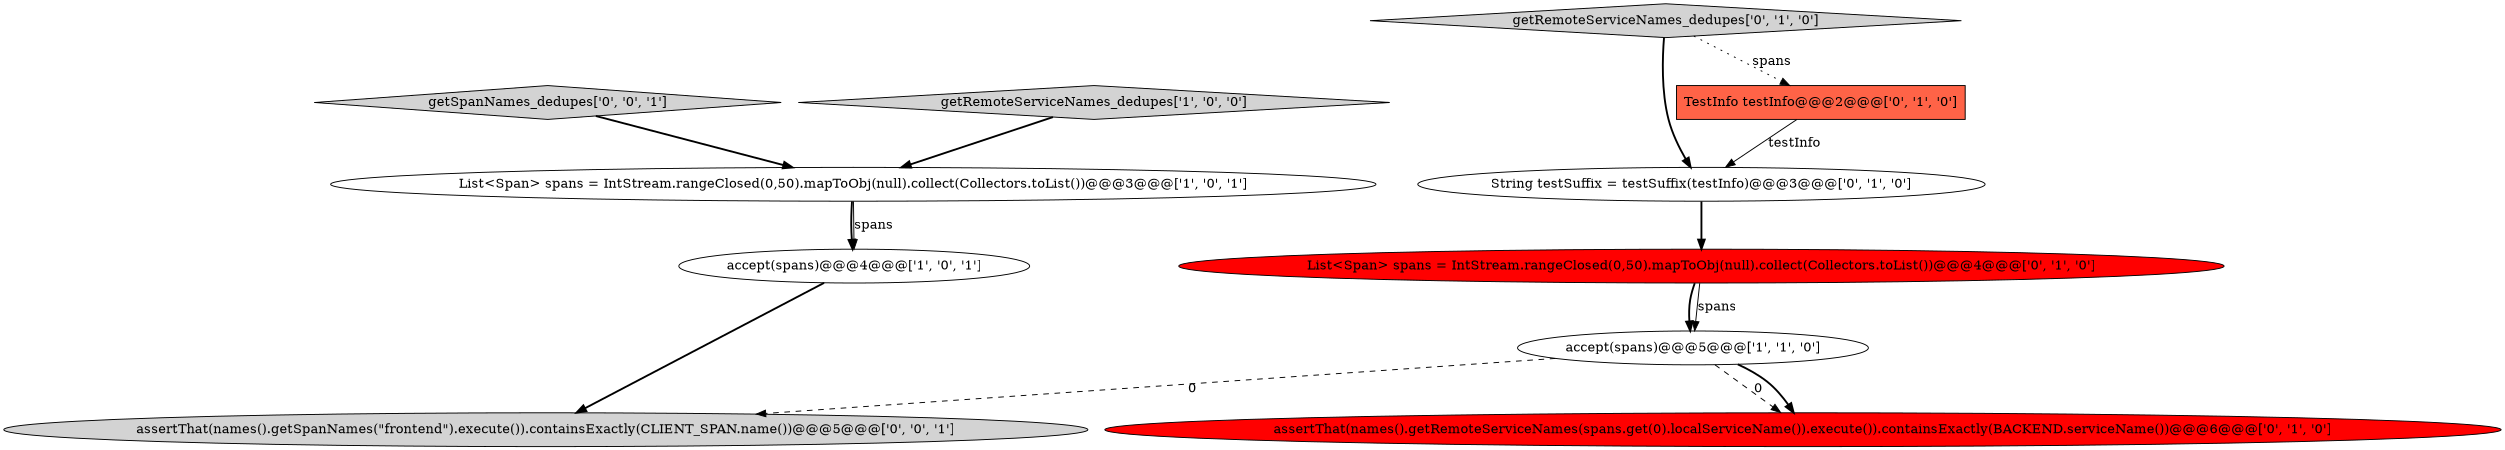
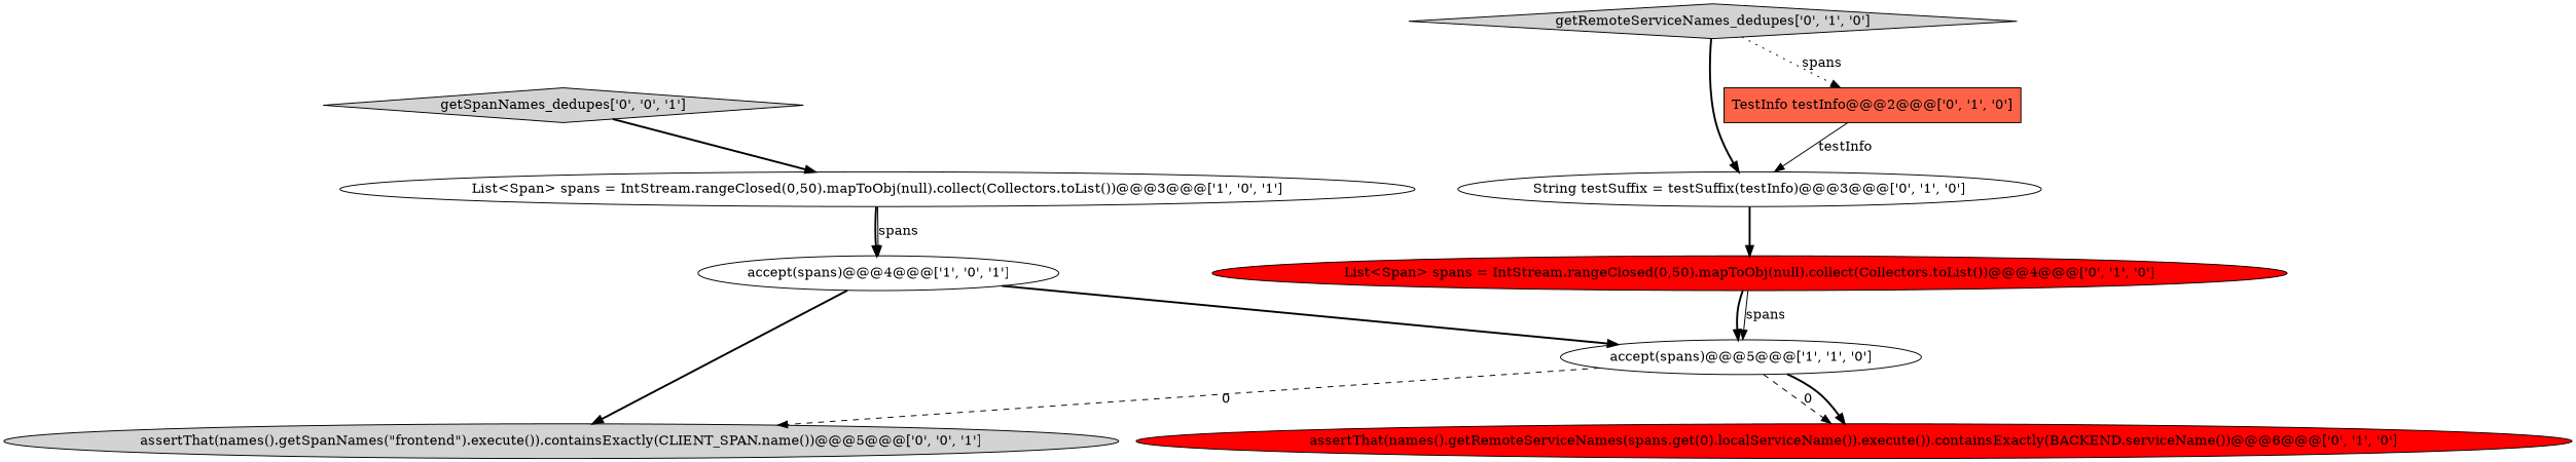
  digraph {
    node [fillcolor=lightgray shape=ellipse style=filled]
    edge [style=bold]
    n1 [label="getSpanNames_dedupes['0', '0', '1']" shape=diamond]
    n2 [fillcolor=white label="List<Span> spans = IntStream.rangeClosed(0,50).mapToObj(null).collect(Collectors.toList())@@@3@@@['1', '0', '1']"]
    n3 [fillcolor=white label="accept(spans)@@@4@@@['1', '0', '1']"]
    n4 [fillcolor=white label="String testSuffix = testSuffix(testInfo)@@@3@@@['0', '1', '0']"]
    n5 [fillcolor=red label="List<Span> spans = IntStream.rangeClosed(0,50).mapToObj(null).collect(Collectors.toList())@@@4@@@['0', '1', '0']"]
    n6 [fillcolor=white label="accept(spans)@@@5@@@['1', '1', '0']"]
    n7 [label="assertThat(names().getSpanNames(\"frontend\").execute()).containsExactly(CLIENT_SPAN.name())@@@5@@@['0', '0', '1']"]
    n8 [fillcolor=red label="assertThat(names().getRemoteServiceNames(spans.get(0).localServiceName()).execute()).containsExactly(BACKEND.serviceName())@@@6@@@['0', '1', '0']"]
-   n9 [label="getRemoteServiceNames_dedupes['1', '0', '0']" shape=diamond]
    n10 [fillcolor=tomato label="TestInfo testInfo@@@2@@@['0', '1', '0']" shape=box]
    n11 [label="getRemoteServiceNames_dedupes['0', '1', '0']" shape=diamond]
    n1 -> n2
    n2 -> n3
    n2 -> n3 [label=spans style=solid]
+   n3 -> n6
    n3 -> n7
    n4 -> n5
    n5 -> n6
    n5 -> n6 [label=spans style=solid]
    n6 -> n7 [label=0 style=dashed]
    n6 -> n8 [label=0 style=dashed]
    n6 -> n8
-   n9 -> n2
    n10 -> n4 [label=testInfo style=solid]
    n11 -> n4
    n11 -> n10 [label=spans style=dotted]
  }
